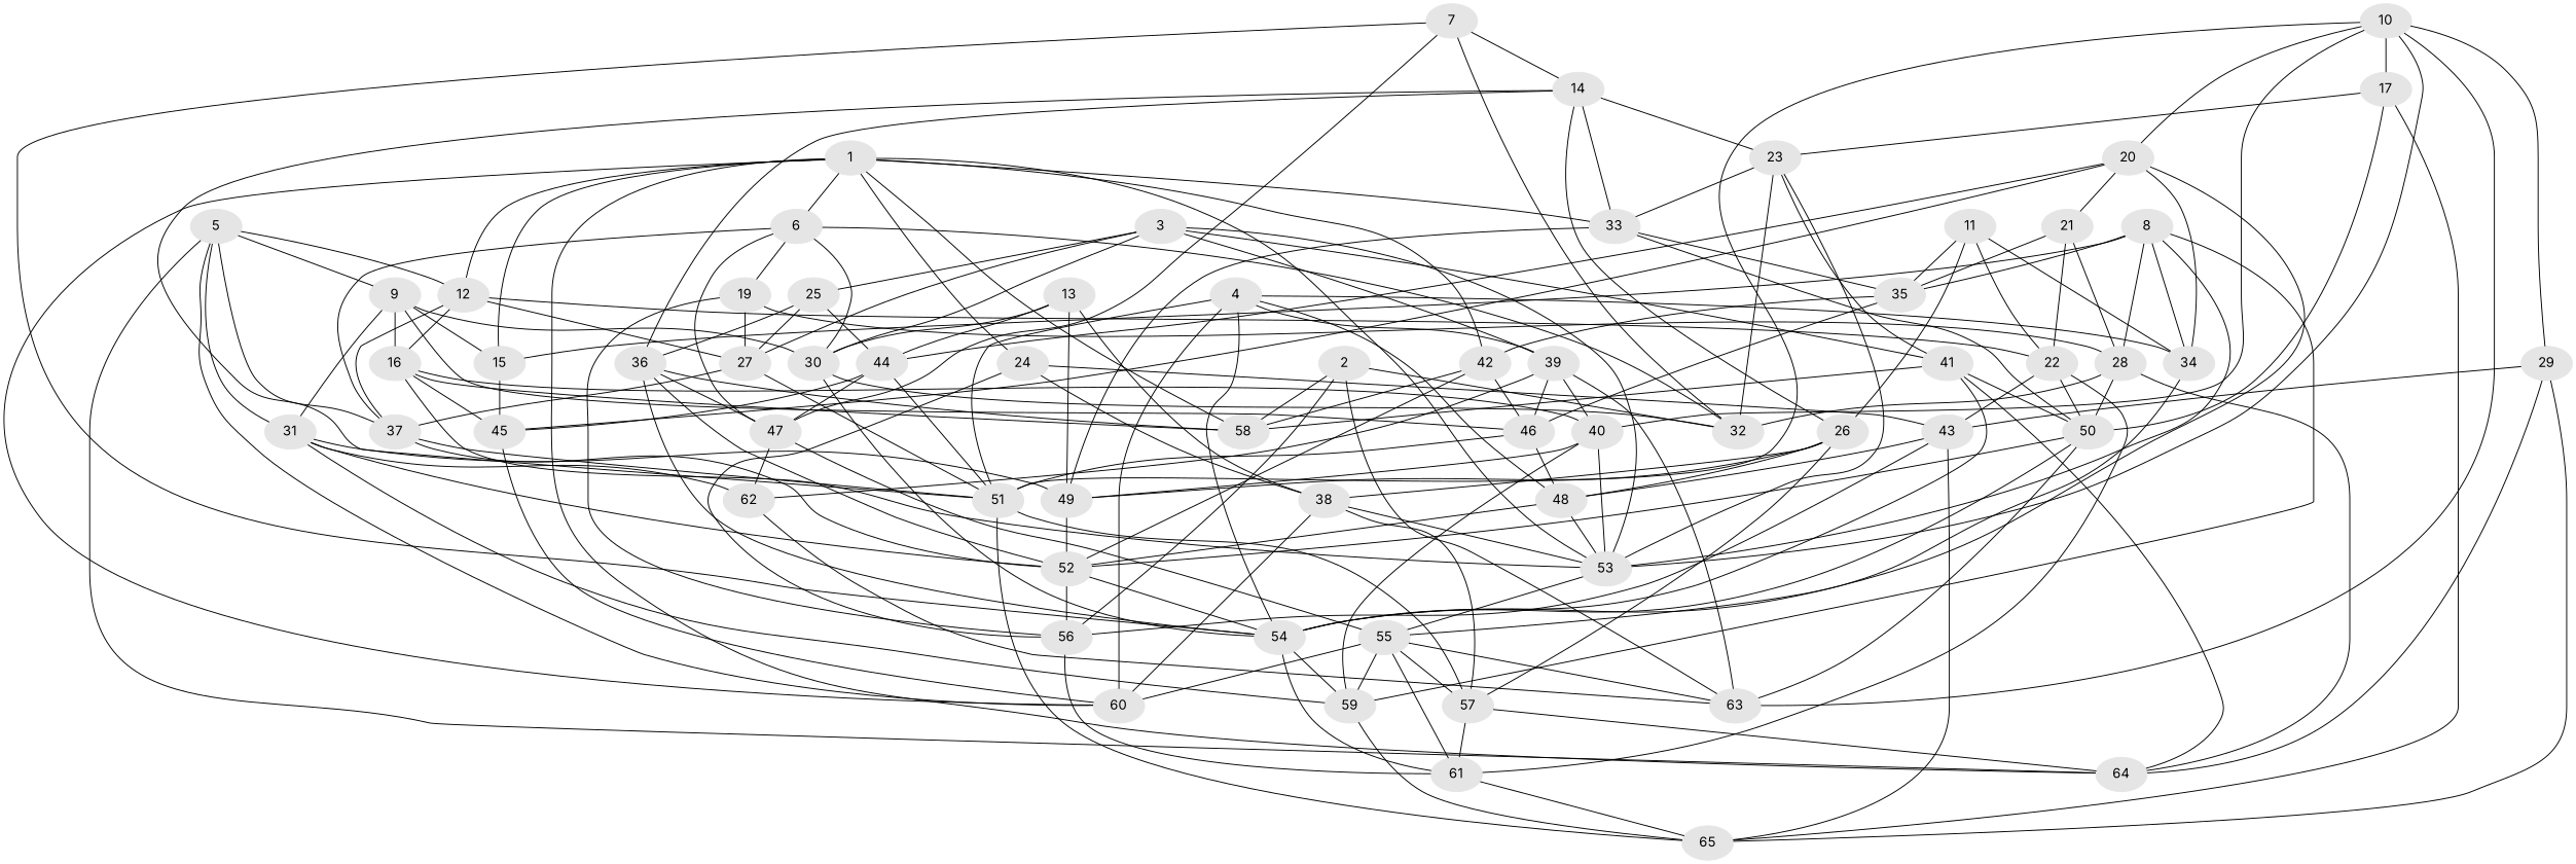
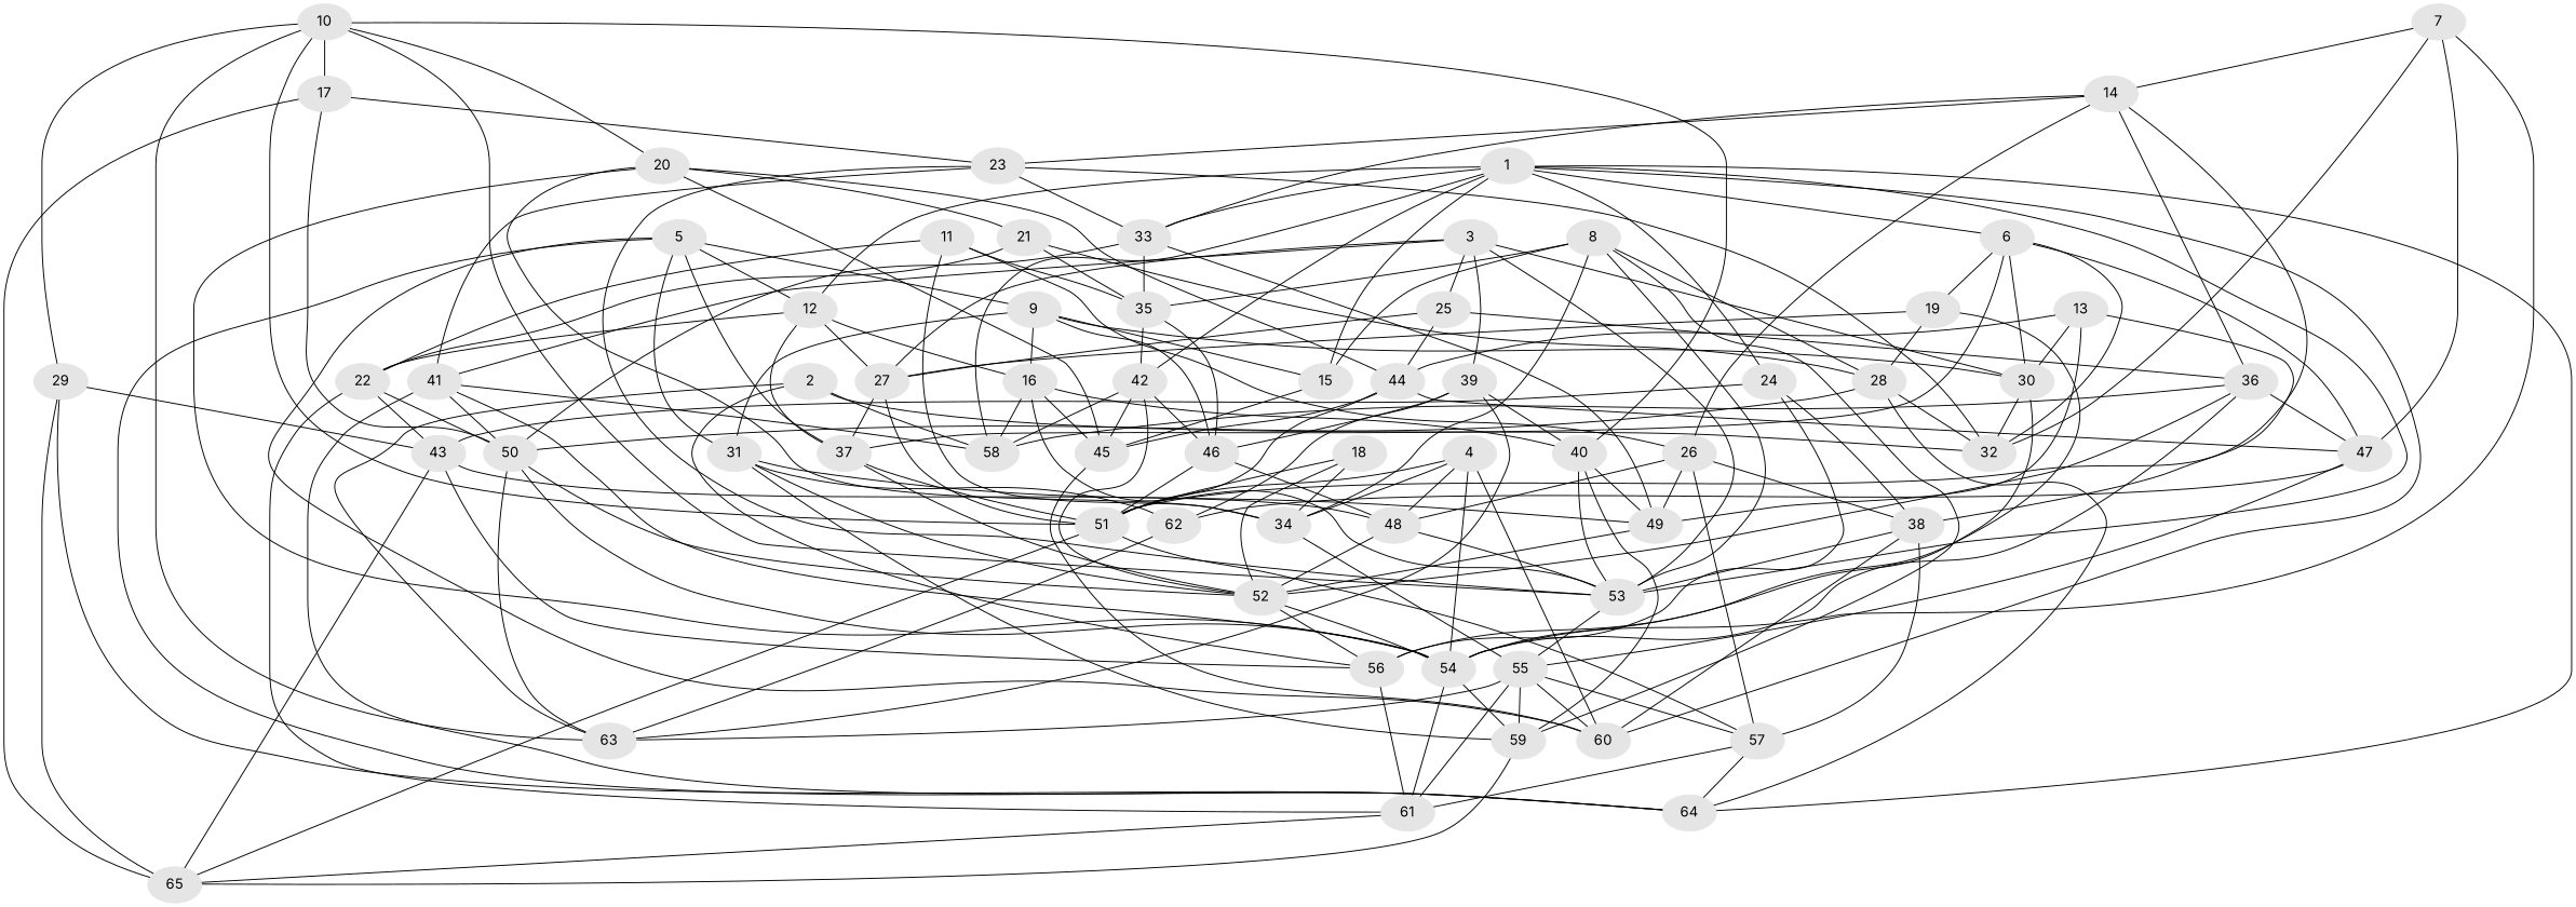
  graph {
    fontname=Inter
    node [color=gray90 fontname=Inter style=filled]
    edge [fontname=Inter weight=1.0]
    1
    6
    12
    15
    24
    33
    42
    53
    58
    60
    64
    32
    30
    37
    19
    47
    27
    16
    22
    45
    56
    38
    43
    35
    49
    50
    46
    52
    55
    2
    63
    61
    3
    25
    39
    41
    44
    36
    51
    54
    40
    62
    4
    34
    48
    65
    57
    59
    5
    9
    31
    28
    7
    14
    26
    23
    8
    10
    17
    29
    20
    11
    13
+   18
    21
    1 -- 6
    1 -- 12
    1 -- 15
    1 -- 24
    1 -- 33
    1 -- 42
    1 -- 53
    1 -- 58
    1 -- 60
    1 -- 64
    6 -- 32
    6 -- 30
    6 -- 37
    6 -- 19
    6 -- 47
    12 -- 37
    12 -- 27
    12 -- 16
    12 -- 22
    15 -- 45
    24 -- 56
    24 -- 38
    24 -- 43
    33 -- 35
    33 -- 49
    33 -- 50
    42 -- 58
+   42 -- 45
    42 -- 46
    42 -- 52
    53 -- 55
    30 -- 32
    30 -- 54
    37 -- 52
    37 -- 51
    19 -- 27
    19 -- 56
    19 -- 28
    47 -- 55
    47 -- 62
    27 -- 37
    27 -- 51
    16 -- 53
    16 -- 58
    16 -- 45
    16 -- 40
    22 -- 43
    22 -- 50
    22 -- 61
    45 -- 60
    56 -- 61
    38 -- 53
    38 -- 60
    38 -- 57
    43 -- 56
    43 -- 48
    43 -- 65
    35 -- 42
    35 -- 46
    49 -- 52
    50 -- 52
    50 -- 63
    50 -- 54
    46 -- 51
    46 -- 48
    52 -- 56
    52 -- 54
    55 -- 60
    55 -- 63
    55 -- 61
    55 -- 57
    55 -- 59
    2 -- 58
    2 -- 32
    2 -- 56
    2 -- 63
    61 -- 65
    3 -- 53
    3 -- 30
    3 -- 27
    3 -- 25
    3 -- 39
    3 -- 41
    25 -- 27
    25 -- 44
    25 -- 36
    39 -- 46
    39 -- 63
    39 -- 40
    39 -- 62
    41 -- 58
    41 -- 64
    41 -- 50
    41 -- 54
    44 -- 47
    44 -- 45
    44 -- 51
    36 -- 58
    36 -- 47
    36 -- 52
    36 -- 54
    51 -- 65
    51 -- 57
    54 -- 61
    54 -- 59
    40 -- 53
    40 -- 49
    40 -- 59
    62 -- 63
    4 -- 60
-   4 -- 39
    4 -- 51
    4 -- 54
    4 -- 34
    4 -- 48
    34 -- 55
    48 -- 53
    48 -- 52
    57 -- 64
    57 -- 61
    59 -- 65
    5 -- 12
    5 -- 60
    5 -- 64
    5 -- 37
    5 -- 9
    5 -- 31
    9 -- 15
    9 -- 30
    9 -- 16
    9 -- 46
    9 -- 31
    31 -- 49
    31 -- 52
    31 -- 62
    31 -- 59
    28 -- 64
    28 -- 32
    28 -- 50
    7 -- 32
    7 -- 47
    7 -- 54
    7 -- 14
    14 -- 33
    14 -- 36
    14 -- 51
    14 -- 26
    14 -- 23
    26 -- 38
    26 -- 49
    26 -- 48
    26 -- 57
    23 -- 33
    23 -- 53
    23 -- 32
    23 -- 41
    8 -- 15
    8 -- 53
    8 -- 35
    8 -- 34
    8 -- 59
    8 -- 28
    10 -- 53
    10 -- 63
    10 -- 51
    10 -- 40
    10 -- 17
    10 -- 29
    10 -- 20
    17 -- 50
    17 -- 65
    17 -- 23
    29 -- 64
    29 -- 43
    29 -- 65
    20 -- 45
    20 -- 44
    20 -- 54
    20 -- 34
    20 -- 21
    11 -- 22
    11 -- 35
    11 -- 34
    11 -- 26
    13 -- 30
    13 -- 38
    13 -- 49
    13 -- 44
+   18 -- 52
+   18 -- 51
+   18 -- 34
    21 -- 22
    21 -- 35
    21 -- 28
  }
